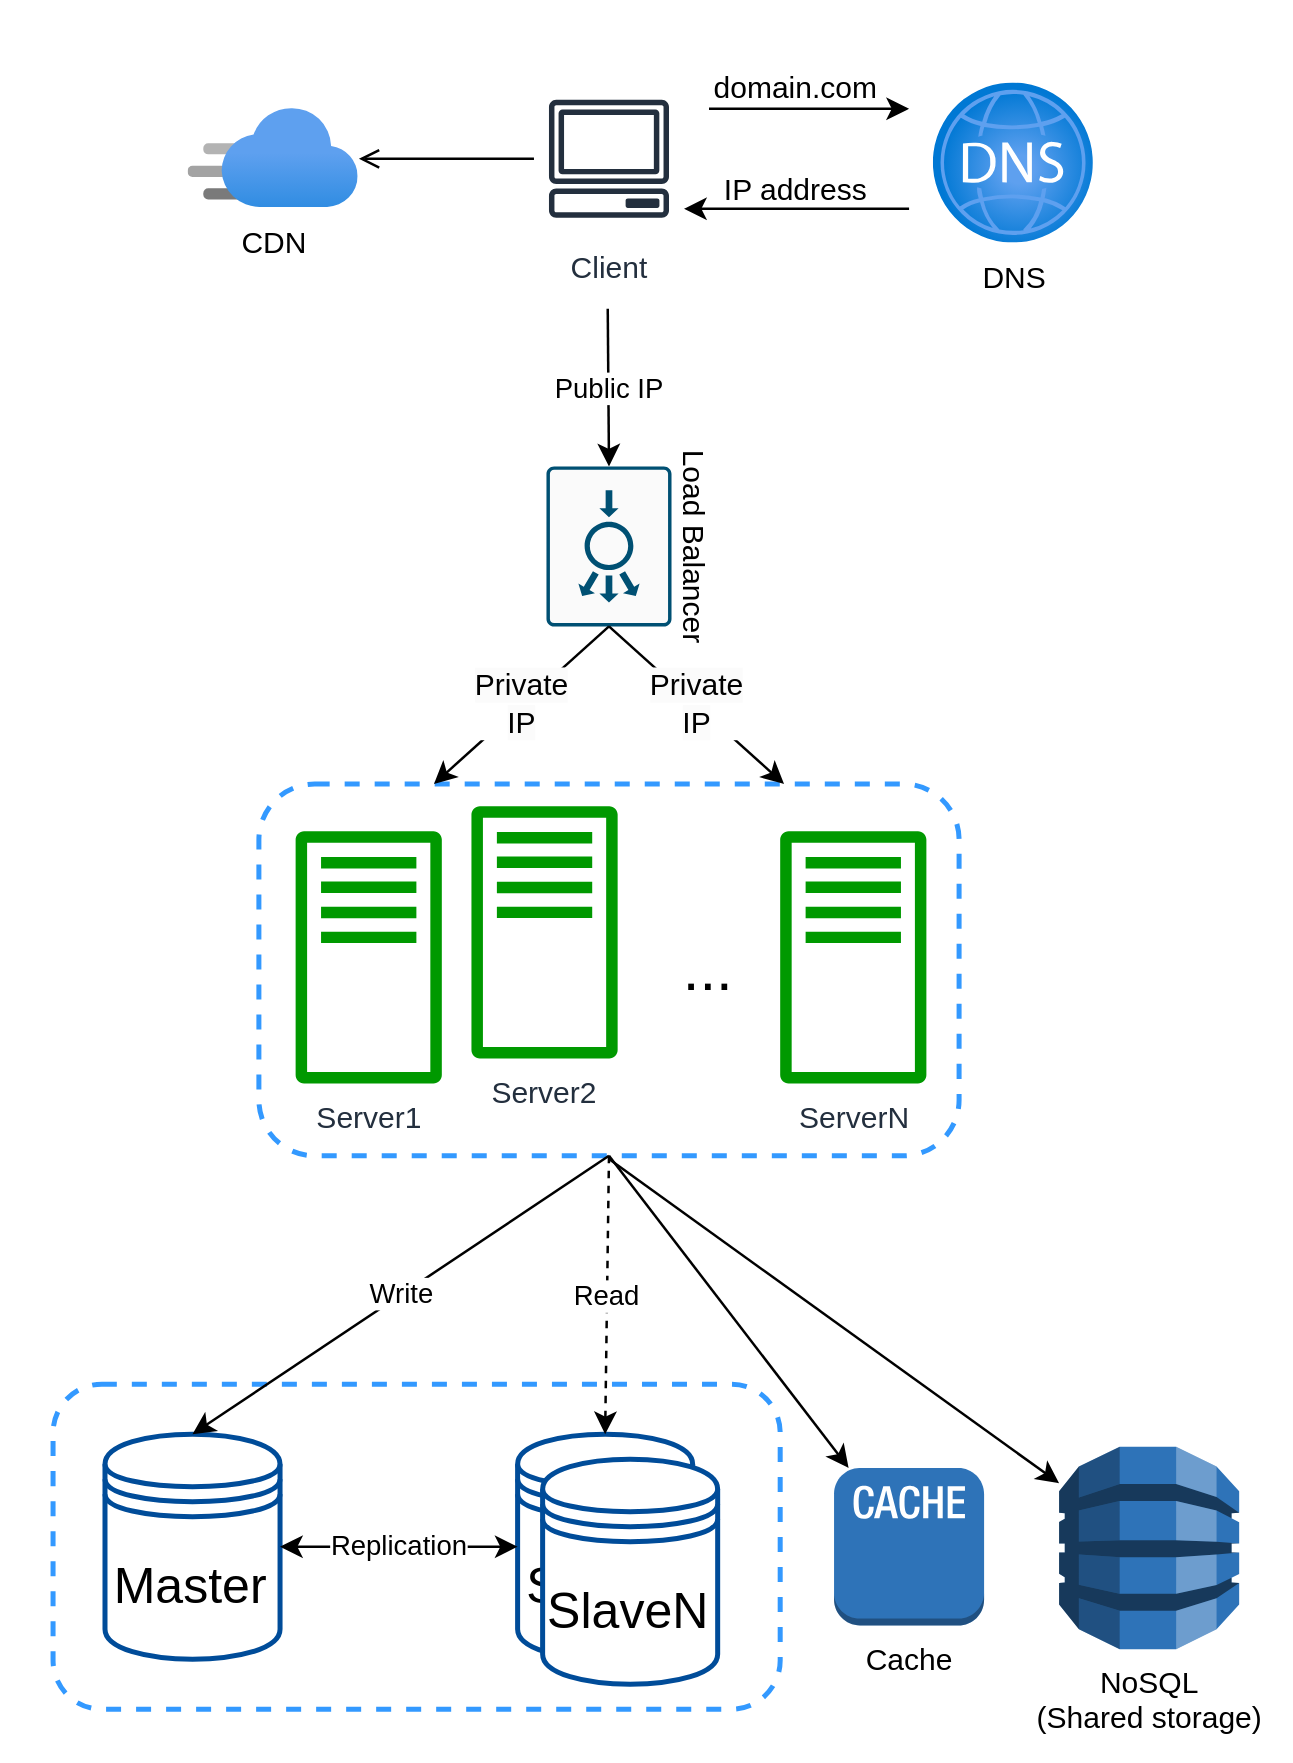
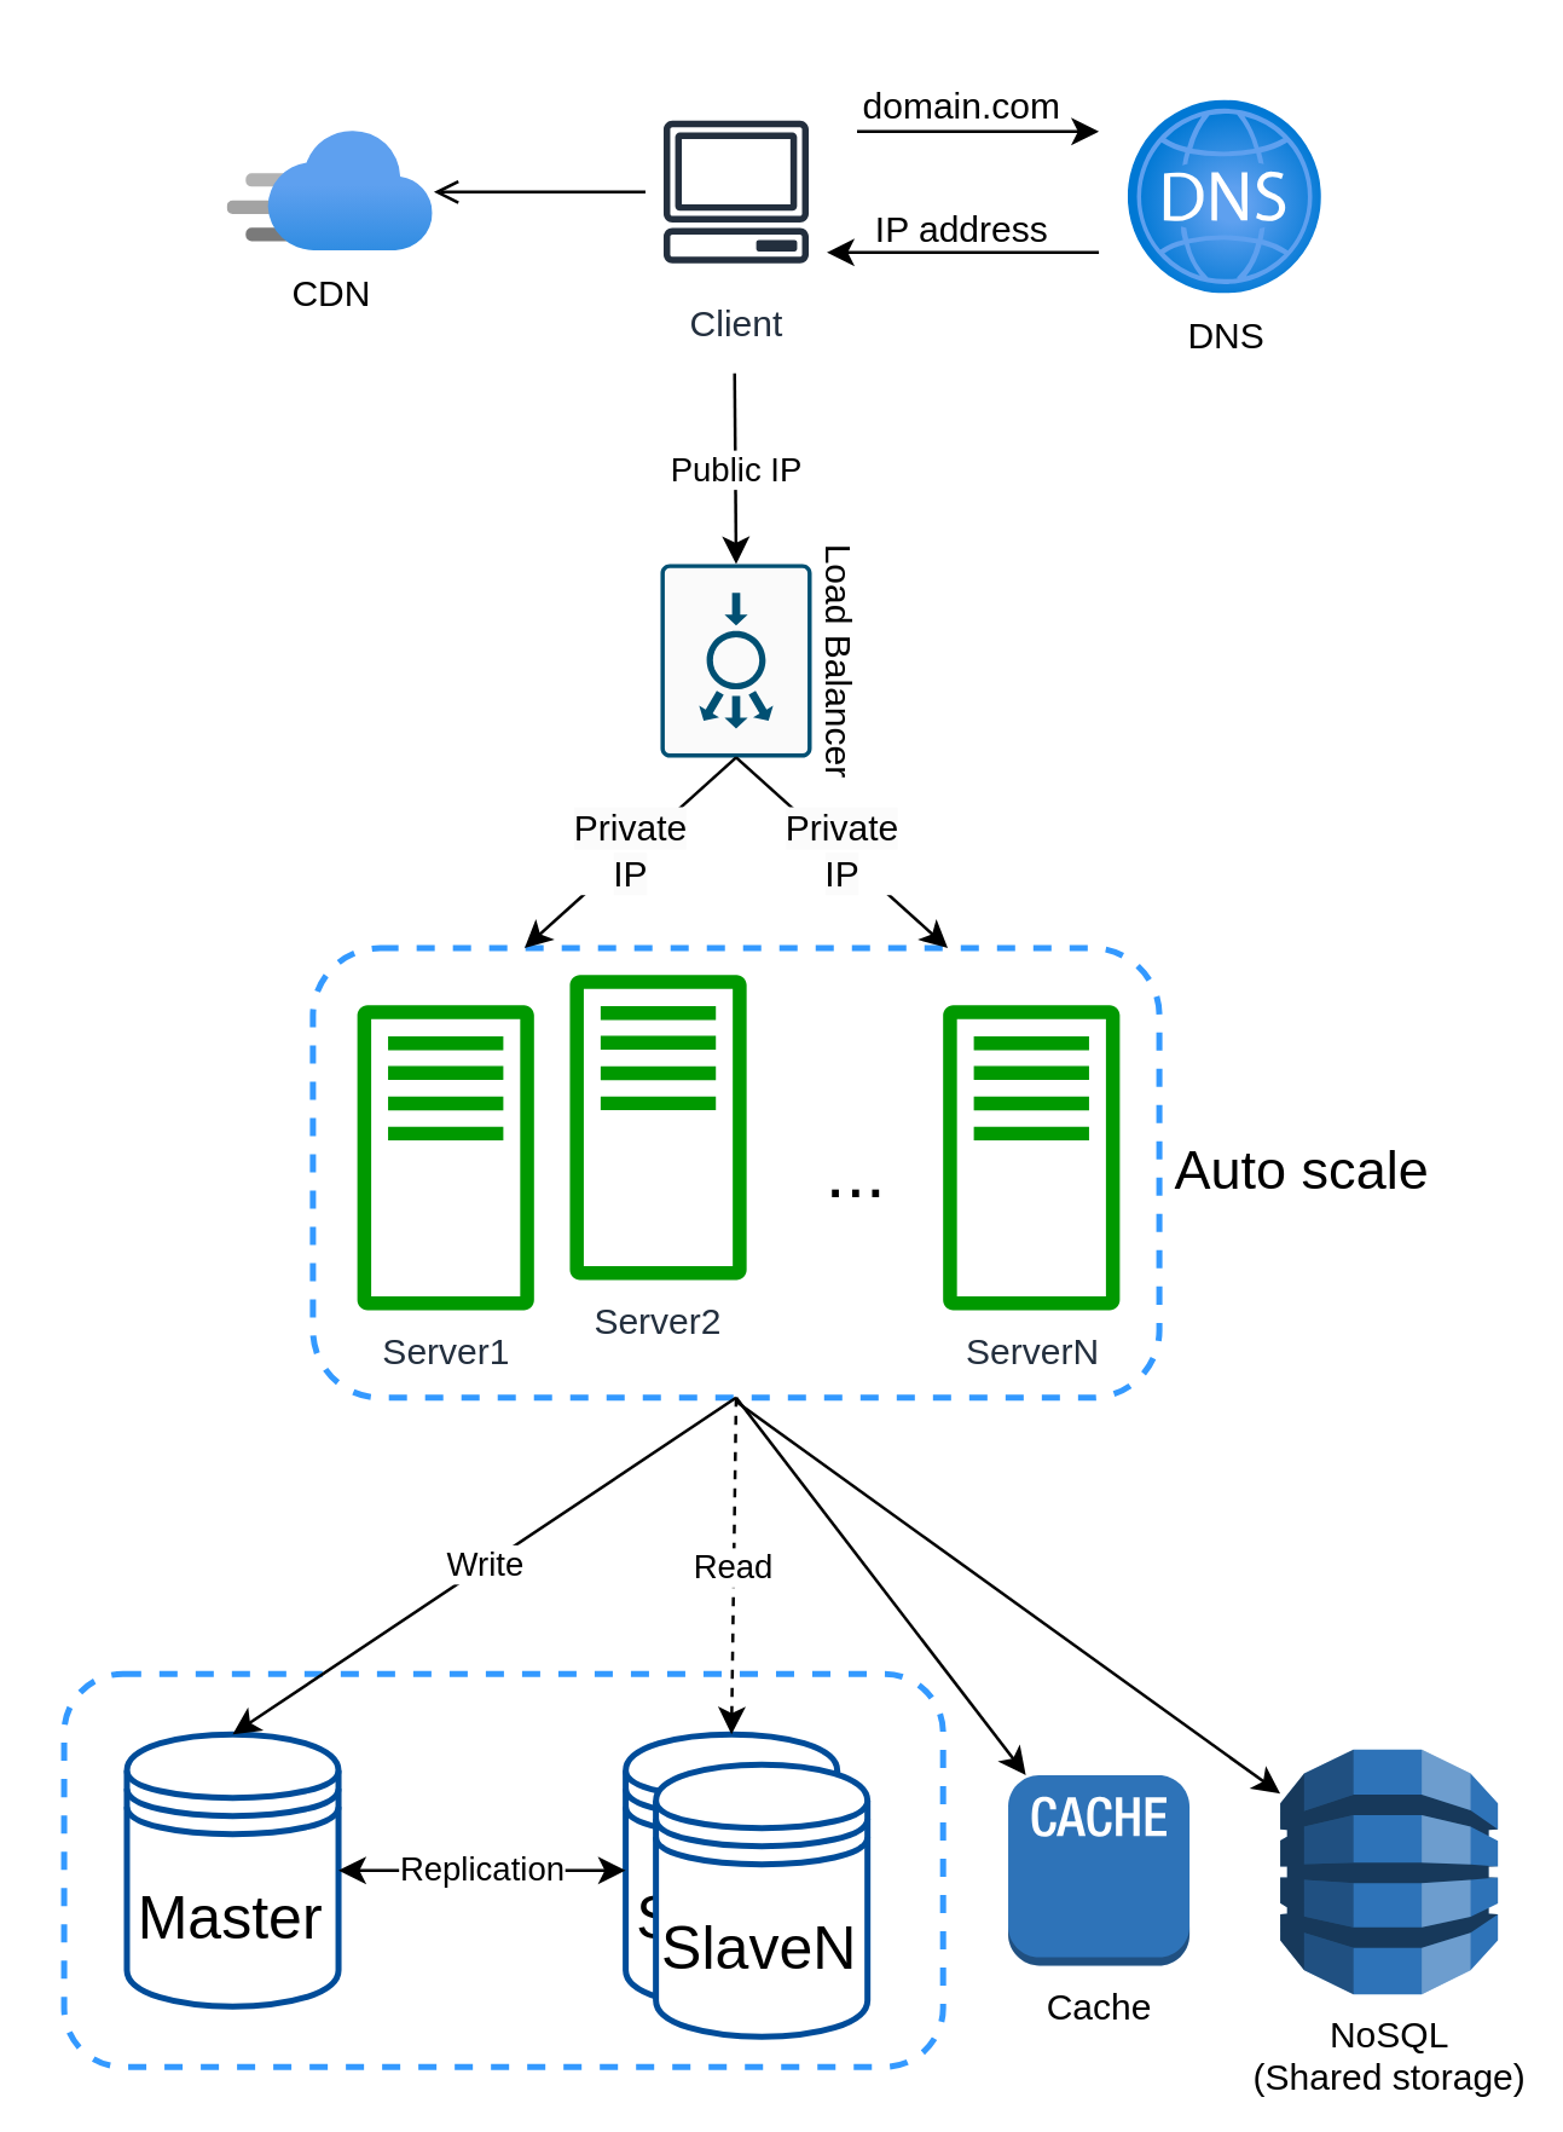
  <mxCell id="0" />
  <mxCell id="1" parent="0" />
  <mxCell id="2" value="" style="rounded=1;whiteSpace=wrap;html=1;dashed=1;strokeWidth=2;fillColor=none;strokeColor=#3399FF;" parent="1" vertex="1"><mxGeometry x="20.69" y="553" width="290.77" height="130" as="geometry" /></mxCell>
  <mxCell id="3" value="" style="rounded=1;whiteSpace=wrap;html=1;dashed=1;strokeWidth=2;fillColor=none;fontColor=#000000;strokeColor=#3399FF;" parent="1" vertex="1"><mxGeometry x="103" y="313" width="280" height="148.67" as="geometry" /></mxCell>
  <mxCell id="4" value="DNS" style="image;aspect=fixed;html=1;points=[];align=center;fontSize=12;image=img/lib/azure2/networking/DNS_Zones.svg;" parent="1" vertex="1"><mxGeometry x="373" y="33" width="64" height="64" as="geometry" /></mxCell>
  <mxCell id="5" value="Client" style="sketch=0;outlineConnect=0;fontColor=#232F3E;gradientColor=none;strokeColor=#232F3E;fillColor=#ffffff;dashed=0;verticalLabelPosition=bottom;verticalAlign=top;align=center;html=1;fontSize=12;fontStyle=0;aspect=fixed;shape=mxgraph.aws4.resourceIcon;resIcon=mxgraph.aws4.client;" parent="1" vertex="1"><mxGeometry x="213" y="33" width="60" height="60" as="geometry" /></mxCell>
  <mxCell id="6" value="" style="endArrow=classic;html=1;rounded=0;" parent="1" edge="1"><mxGeometry width="50" height="50" relative="1" as="geometry"><mxPoint x="283" y="43" as="sourcePoint" /><mxPoint x="363" y="43" as="targetPoint" /></mxGeometry></mxCell>
  <mxCell id="7" value="" style="endArrow=classic;html=1;rounded=0;" parent="1" edge="1"><mxGeometry width="50" height="50" relative="1" as="geometry"><mxPoint x="363" y="83" as="sourcePoint" /><mxPoint x="273" y="83" as="targetPoint" /></mxGeometry></mxCell>
  <mxCell id="8" value="domain.com" style="text;html=1;align=center;verticalAlign=middle;whiteSpace=wrap;rounded=0;" parent="1" vertex="1"><mxGeometry x="288" y="20" width="60" height="30" as="geometry" /></mxCell>
  <mxCell id="9" value="IP address" style="text;html=1;align=center;verticalAlign=middle;whiteSpace=wrap;rounded=0;" parent="1" vertex="1"><mxGeometry x="288" y="61" width="60" height="30" as="geometry" /></mxCell>
  <mxCell id="10" value="Public IP" style="endArrow=classic;html=1;rounded=0;entryX=0;entryY=0.5;entryDx=0;entryDy=0;entryPerimeter=0;" parent="1" target="14" edge="1"><mxGeometry width="50" height="50" relative="1" as="geometry"><mxPoint x="242.5" y="123" as="sourcePoint" /><mxPoint x="242.5" y="193" as="targetPoint" /></mxGeometry></mxCell>
  <mxCell id="11" value="&lt;font style=&quot;font-size: 20px;&quot;&gt;Master&lt;/font&gt;" style="shape=datastore;whiteSpace=wrap;html=1;strokeColor=#004C99;strokeWidth=2;" parent="1" vertex="1"><mxGeometry x="41.46" y="573" width="70" height="90" as="geometry" /></mxCell>
  <mxCell id="12" value="Server1" style="sketch=0;outlineConnect=0;fontColor=#232F3E;gradientColor=none;fillColor=#009900;strokeColor=none;dashed=0;verticalLabelPosition=bottom;verticalAlign=top;align=center;html=1;fontSize=12;fontStyle=0;aspect=fixed;pointerEvents=1;shape=mxgraph.aws4.traditional_server;strokeWidth=1;" parent="1" vertex="1"><mxGeometry x="117.69" y="331.67" width="58.46" height="101.33" as="geometry" /></mxCell>
  <mxCell id="13" value="Server2" style="sketch=0;outlineConnect=0;fontColor=#232F3E;gradientColor=none;fillColor=#009900;strokeColor=none;dashed=0;verticalLabelPosition=bottom;verticalAlign=top;align=center;html=1;fontSize=12;fontStyle=0;aspect=fixed;pointerEvents=1;shape=mxgraph.aws4.traditional_server;strokeWidth=1;" parent="1" vertex="1"><mxGeometry x="188" y="321.67" width="58.46" height="101.33" as="geometry" /></mxCell>
  <mxCell id="14" value="Load Balancer" style="sketch=0;points=[[0.015,0.015,0],[0.985,0.015,0],[0.985,0.985,0],[0.015,0.985,0],[0.25,0,0],[0.5,0,0],[0.75,0,0],[1,0.25,0],[1,0.5,0],[1,0.75,0],[0.75,1,0],[0.5,1,0],[0.25,1,0],[0,0.75,0],[0,0.5,0],[0,0.25,0]];verticalLabelPosition=top;html=1;verticalAlign=bottom;aspect=fixed;align=center;pointerEvents=1;shape=mxgraph.cisco19.rect;prIcon=load_balancer;fillColor=#FAFAFA;strokeColor=#005073;labelPosition=center;rotation=90;textDirection=ltr;" parent="1" vertex="1"><mxGeometry x="211" y="193" width="64" height="50" as="geometry" /></mxCell>
  <mxCell id="15" value="&lt;span style=&quot;font-size: 12px; text-wrap: wrap; background-color: rgb(251, 251, 251);&quot;&gt;Private IP&lt;/span&gt;" style="endArrow=classic;html=1;rounded=0;exitX=1;exitY=0.5;exitDx=0;exitDy=0;exitPerimeter=0;entryX=0.25;entryY=0;entryDx=0;entryDy=0;" parent="1" source="14" target="3" edge="1"><mxGeometry width="50" height="50" relative="1" as="geometry"><mxPoint x="53" y="263" as="sourcePoint" /><mxPoint x="103" y="213" as="targetPoint" /></mxGeometry></mxCell>
  <mxCell id="16" value="&lt;span style=&quot;font-size: 12px; text-wrap: wrap; background-color: rgb(251, 251, 251);&quot;&gt;Private IP&lt;/span&gt;" style="endArrow=classic;html=1;rounded=0;exitX=1;exitY=0.5;exitDx=0;exitDy=0;exitPerimeter=0;entryX=0.75;entryY=0;entryDx=0;entryDy=0;" parent="1" source="14" target="3" edge="1"><mxGeometry width="50" height="50" relative="1" as="geometry"><mxPoint x="222" y="252" as="sourcePoint" /><mxPoint x="267" y="332" as="targetPoint" /></mxGeometry></mxCell>
  <mxCell id="17" value="&lt;font style=&quot;font-size: 20px;&quot;&gt;Slave1&lt;/font&gt;" style="shape=datastore;whiteSpace=wrap;html=1;strokeColor=#004C99;strokeWidth=2;" parent="1" vertex="1"><mxGeometry x="206.46" y="573" width="70" height="90" as="geometry" /></mxCell>
  <mxCell id="18" value="&lt;font style=&quot;font-size: 20px;&quot;&gt;SlaveN&lt;/font&gt;" style="shape=datastore;whiteSpace=wrap;html=1;strokeColor=#004C99;strokeWidth=2;" parent="1" vertex="1"><mxGeometry x="216.46" y="583" width="70" height="90" as="geometry" /></mxCell>
  <mxCell id="19" value="Replication" style="endArrow=classic;startArrow=classic;html=1;rounded=0;exitX=1;exitY=0.5;exitDx=0;exitDy=0;entryX=0;entryY=0.5;entryDx=0;entryDy=0;" parent="1" source="11" target="17" edge="1"><mxGeometry width="50" height="50" relative="1" as="geometry"><mxPoint x="181.46" y="443" as="sourcePoint" /><mxPoint x="231.46" y="393" as="targetPoint" /></mxGeometry></mxCell>
  <mxCell id="20" value="Write" style="endArrow=classic;html=1;rounded=0;entryX=0.5;entryY=0;entryDx=0;entryDy=0;exitX=0.5;exitY=1;exitDx=0;exitDy=0;" parent="1" source="3" target="11" edge="1"><mxGeometry width="50" height="50" relative="1" as="geometry"><mxPoint x="196" y="443" as="sourcePoint" /><mxPoint x="168" y="533" as="targetPoint" /></mxGeometry></mxCell>
  <mxCell id="21" value="Read" style="endArrow=classic;html=1;rounded=0;entryX=0.5;entryY=0;entryDx=0;entryDy=0;dashed=1;exitX=0.5;exitY=1;exitDx=0;exitDy=0;" parent="1" source="3" target="17" edge="1"><mxGeometry width="50" height="50" relative="1" as="geometry"><mxPoint x="216" y="463" as="sourcePoint" /><mxPoint x="188" y="553" as="targetPoint" /></mxGeometry></mxCell>
+ <mxCell id="22" value="Auto scale" style="text;html=1;align=center;verticalAlign=middle;whiteSpace=wrap;rounded=0;fontSize=18;" parent="1" vertex="1"><mxGeometry x="383" y="372.34" width="95" height="30" as="geometry" /></mxCell>
  <mxCell id="23" value="CDN" style="image;aspect=fixed;html=1;points=[];align=center;fontSize=12;image=img/lib/azure2/app_services/CDN_Profiles.svg;" parent="1" vertex="1"><mxGeometry x="75" y="43" width="68" height="40" as="geometry" /></mxCell>
  <mxCell id="24" value="" style="endArrow=open;html=1;rounded=0;" parent="1" source="5" target="23" edge="1"><mxGeometry width="50" height="50" relative="1" as="geometry"><mxPoint x="263" y="413" as="sourcePoint" /><mxPoint x="313" y="363" as="targetPoint" /></mxGeometry></mxCell>
  <mxCell id="25" value="Cache" style="outlineConnect=0;dashed=0;verticalLabelPosition=bottom;verticalAlign=top;align=center;html=1;shape=mxgraph.aws3.cache_node;fillColor=#2E73B8;gradientColor=none;" parent="1" vertex="1"><mxGeometry x="333" y="586.5" width="60" height="63" as="geometry" /></mxCell>
  <mxCell id="26" value="" style="endArrow=classic;html=1;rounded=0;exitX=0.5;exitY=1;exitDx=0;exitDy=0;" parent="1" source="3" target="25" edge="1"><mxGeometry width="50" height="50" relative="1" as="geometry"><mxPoint x="183" y="425" as="sourcePoint" /><mxPoint x="121" y="493" as="targetPoint" /></mxGeometry></mxCell>
  <mxCell id="27" value="ServerN" style="sketch=0;outlineConnect=0;fontColor=#232F3E;gradientColor=none;fillColor=#009900;strokeColor=none;dashed=0;verticalLabelPosition=bottom;verticalAlign=top;align=center;html=1;fontSize=12;fontStyle=0;aspect=fixed;pointerEvents=1;shape=mxgraph.aws4.traditional_server;strokeWidth=1;" vertex="1" parent="1"><mxGeometry x="311.46" y="331.67" width="58.46" height="101.33" as="geometry" /></mxCell>
  <mxCell id="28" value="&lt;font style=&quot;font-size: 24px;&quot;&gt;...&lt;/font&gt;" style="text;html=1;align=center;verticalAlign=middle;whiteSpace=wrap;rounded=0;" vertex="1" parent="1"><mxGeometry x="253" y="373" width="60" height="30" as="geometry" /></mxCell>
  <mxCell id="29" value="NoSQL&lt;div&gt;(Shared storage)&lt;/div&gt;" style="outlineConnect=0;dashed=0;verticalLabelPosition=bottom;verticalAlign=top;align=center;html=1;shape=mxgraph.aws3.dynamo_db;fillColor=#2E73B8;gradientColor=none;" vertex="1" parent="1"><mxGeometry x="423" y="578" width="72" height="81" as="geometry" /></mxCell>
  <mxCell id="30" value="" style="endArrow=classic;html=1;rounded=0;" edge="1" parent="1" target="29"><mxGeometry width="50" height="50" relative="1" as="geometry"><mxPoint x="243" y="463" as="sourcePoint" /><mxPoint x="349" y="597" as="targetPoint" /></mxGeometry></mxCell>
